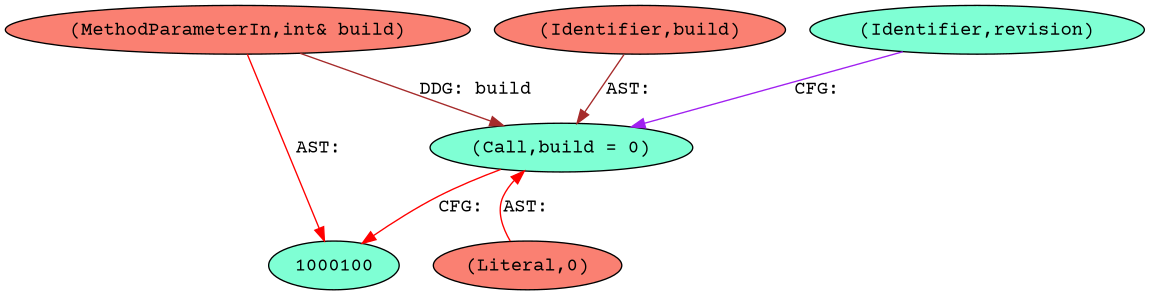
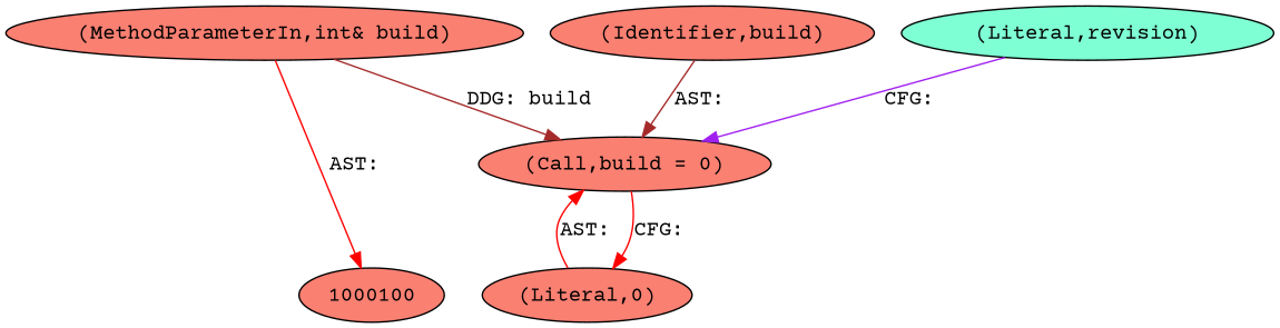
  digraph {
    fontname="Courier Prime"
    node [fillcolor=aquamarine fontname="Courier Prime" style=filled]
    edge [color=red fontname="Courier Prime"]
-   n1 [label="(Call,build = 0)"]
+   n1 [fillcolor=salmon label="(Call,build = 0)"]
    n2 [fillcolor=salmon label="(Literal,0)"]
    n3 [fillcolor=salmon label="(MethodParameterIn,int& build)"]
-   1000100
+   1000100 [fillcolor=salmon]
    n5 [fillcolor=salmon label="(Identifier,build)"]
-   n6 [label="(Identifier,revision)"]
-   n1 -> 1000100 [label="CFG: "]
+   n6 [label="(Literal,revision)"]
+   n1 -> n2 [label="CFG: "]
    n2 -> n1 [label="AST: "]
    n3 -> n1 [color=brown label="DDG: build"]
    n3 -> 1000100 [label="AST: "]
    n5 -> n1 [color=brown label="AST: "]
    n6 -> n1 [color=purple label="CFG: "]
  }
